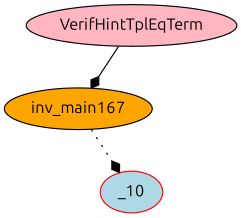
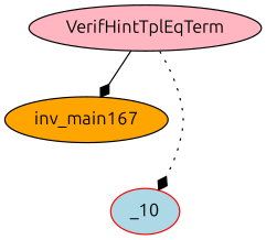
  digraph {
    fontname=Ubuntu
    node [color=black fontname=Ubuntu style=filled]
    edge [arrowhead=diamond fontname=Ubuntu]
    n1 [fillcolor=orange label=inv_main167]
    n2 [fillcolor=lightpink label=VerifHintTplEqTerm]
    n3 [color=red fillcolor=lightblue label=_10]
    n2 -> n1 [style=solid]
-   n1 -> n3 [style=dotted]
+   n2 -> n3 [style=dotted]
  }
